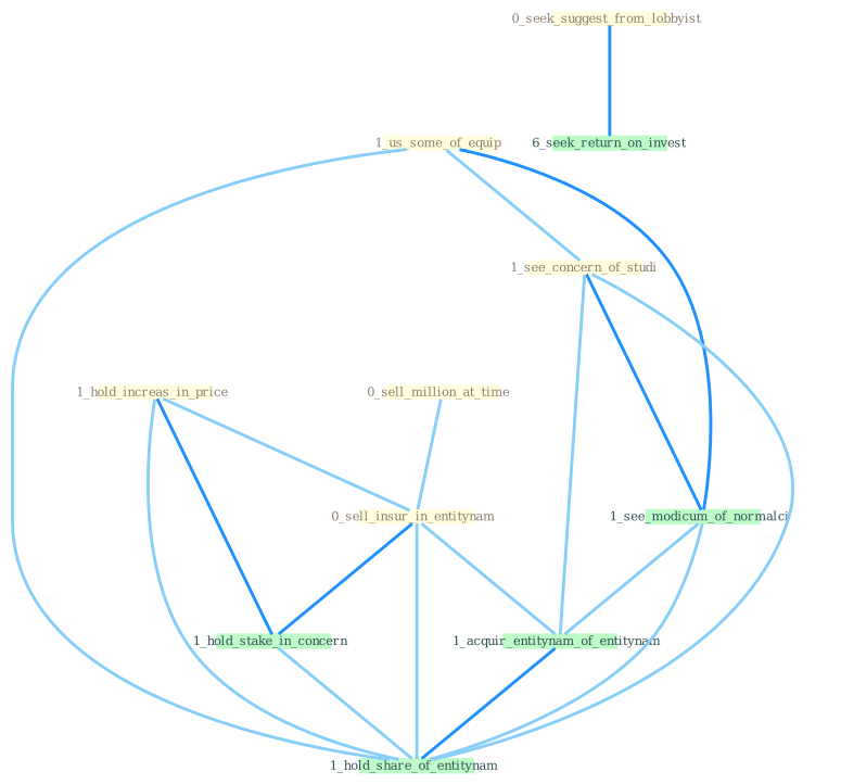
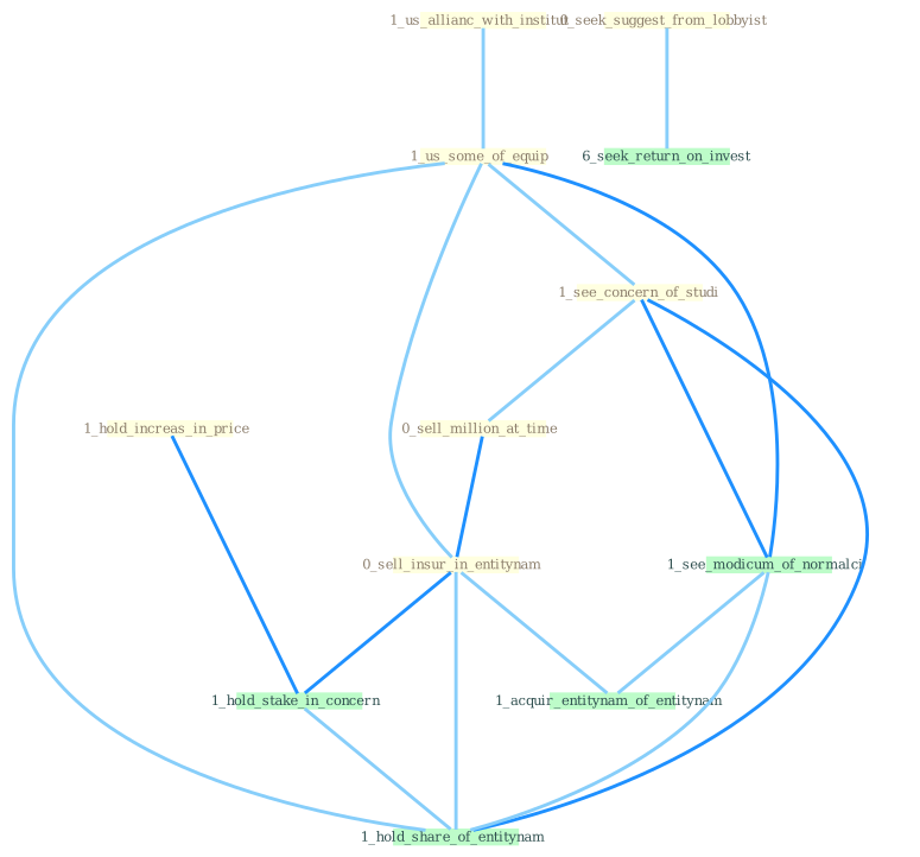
  graph {
    node [color="#ffffe0" fixedsize=true fontcolor="#8b7d6b" fontsize=4 shape=polygon style=filled]
    edge [color="#87cefa" w=1]
+   "1_us_allianc_with_institut " [height=.06 width=.5]
    "1_hold_increas_in_price " [height=.06 width=.5]
    "0_sell_million_at_time " [height=.06 width=.5]
    "1_us_some_of_equip " [height=.06 width=.5]
    "0_seek_suggest_from_lobbyist " [height=.06 width=.5]
    "0_sell_insur_in_entitynam " [height=.06 width=.5]
    n7 [height=.06 label="1_see_concern_of_studi" width=.5]
    "1_hold_stake_in_concern " [color="#BDFCC9" fontcolor="#2f4f4f" height=.06 width=.5]
    "1_hold_share_of_entitynam " [color="#BDFCC9" fontcolor="#2f4f4f" height=.06 width=.5]
    "1_see_modicum_of_normalci " [color="#BDFCC9" fontcolor="#2f4f4f" height=.06 width=.5]
    n11 [color="#BDFCC9" fontcolor="#2f4f4f" height=.06 label="6_seek_return_on_invest" width=.5]
    "1_acquir_entitynam_of_entitynam " [color="#BDFCC9" fontcolor="#2f4f4f" height=.06 width=.5]
    subgraph sub_1 {
+     "1_us_allianc_with_institut "
      "1_hold_increas_in_price "
      "0_sell_million_at_time "
      "1_us_some_of_equip "
      "0_seek_suggest_from_lobbyist "
      "0_sell_insur_in_entitynam "
      n7
    }
    subgraph sub_2 {
    }
-   "1_hold_increas_in_price " -- "0_sell_insur_in_entitynam "
+   "1_us_allianc_with_institut " -- "1_us_some_of_equip "
+   "1_us_some_of_equip " -- "0_sell_insur_in_entitynam "
    "1_hold_increas_in_price " -- "1_hold_stake_in_concern " [color="#1e90ff" w=2]
-   "1_hold_increas_in_price " -- "1_hold_share_of_entitynam "
-   "0_sell_million_at_time " -- "0_sell_insur_in_entitynam "
+   "0_sell_million_at_time " -- "0_sell_insur_in_entitynam " [color="#1e90ff"]
    "1_us_some_of_equip " -- n7
    "1_us_some_of_equip " -- "1_hold_share_of_entitynam "
    "1_us_some_of_equip " -- "1_see_modicum_of_normalci " [color="#1e90ff"]
-   "0_seek_suggest_from_lobbyist " -- n11 [color="#1e90ff"]
+   "0_seek_suggest_from_lobbyist " -- n11
    "0_sell_insur_in_entitynam " -- "1_hold_stake_in_concern " [color="#1e90ff"]
    "0_sell_insur_in_entitynam " -- "1_hold_share_of_entitynam "
    "0_sell_insur_in_entitynam " -- "1_acquir_entitynam_of_entitynam "
-   n7 -- "1_hold_share_of_entitynam "
+   n7 -- "1_hold_share_of_entitynam " [color="#1e90ff"]
    n7 -- "1_see_modicum_of_normalci " [color="#1e90ff" w=2]
-   n7 -- "1_acquir_entitynam_of_entitynam "
+   n7 -- "0_sell_million_at_time "
    "1_hold_stake_in_concern " -- "1_hold_share_of_entitynam "
    "1_see_modicum_of_normalci " -- "1_hold_share_of_entitynam "
    "1_see_modicum_of_normalci " -- "1_acquir_entitynam_of_entitynam "
-   "1_acquir_entitynam_of_entitynam " -- "1_hold_share_of_entitynam " [color="#1e90ff" w=2]
  }
